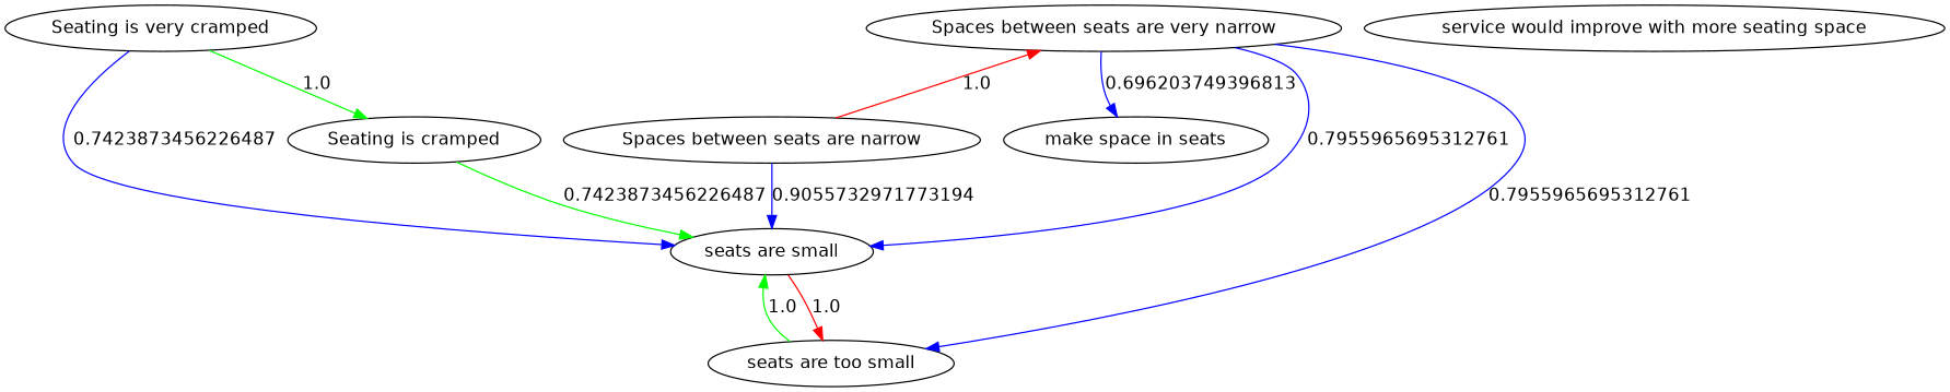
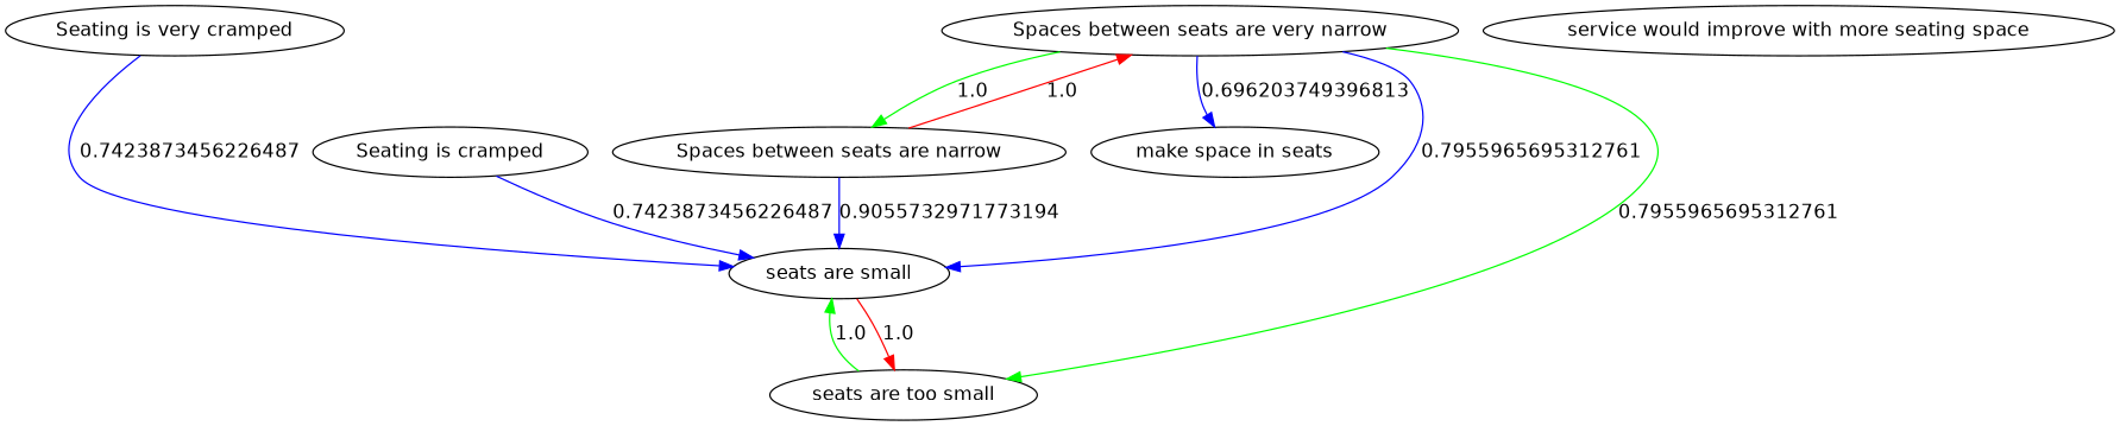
  digraph {
    fontname="DejaVu Sans"
    node [fontname="DejaVu Sans"]
    edge [color=blue fontname="DejaVu Sans"]
    "Seating is very cramped"
    "Seating is cramped"
    "seats are small"
    "seats are too small"
    "Spaces between seats are very narrow"
    "Spaces between seats are narrow"
    "make space in seats"
    "service would improve with more seating space"
-   "Seating is very cramped" -> "Seating is cramped" [color=green label=1.0]
    "Seating is very cramped" -> "seats are small" [label=0.7423873456226487]
-   "Seating is cramped" -> "seats are small" [color=green label=0.7423873456226487]
+   "Seating is cramped" -> "seats are small" [label=0.7423873456226487]
    "seats are small" -> "seats are too small" [color=red label=1.0]
    "seats are too small" -> "seats are small" [color=green label=1.0]
    "Spaces between seats are very narrow" -> "seats are small" [label=0.7955965695312761]
-   "Spaces between seats are very narrow" -> "seats are too small" [label=0.7955965695312761]
+   "Spaces between seats are very narrow" -> "seats are too small" [color=green label=0.7955965695312761]
+   "Spaces between seats are very narrow" -> "Spaces between seats are narrow" [color=green label=1.0]
    "Spaces between seats are very narrow" -> "make space in seats" [label=0.696203749396813]
    "Spaces between seats are narrow" -> "seats are small" [label=0.9055732971773194]
    "Spaces between seats are narrow" -> "Spaces between seats are very narrow" [color=red label=1.0]
  }
